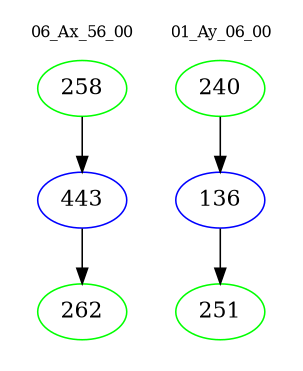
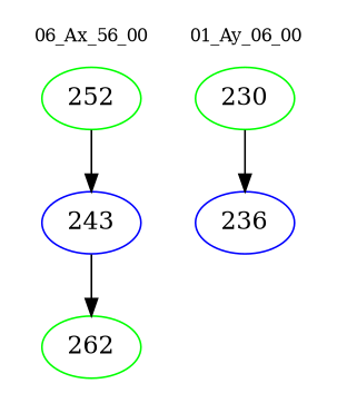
  digraph {
    node [color=green]
    edge [color=black]
-   n1 [label=258]
-   n2 [color=blue label=443]
+   n1 [label=252]
+   n2 [color=blue label=243]
    n3 [label=262]
-   n4 [label=240]
-   n5 [color=blue label=136]
-   n6 [label=251]
+   n4 [label=230]
+   n5 [color=blue label=236]
    subgraph cluster_1 {
      color=white
      fontsize=10
      label="06_Ax_56_00"
      n1
      n2
      n3
    }
    subgraph cluster_2 {
      color=white
      fontsize=10
      label="01_Ay_06_00"
      n4
      n5
-     n6
    }
    n1 -> n2
    n2 -> n3
    n4 -> n5
-   n5 -> n6
  }
